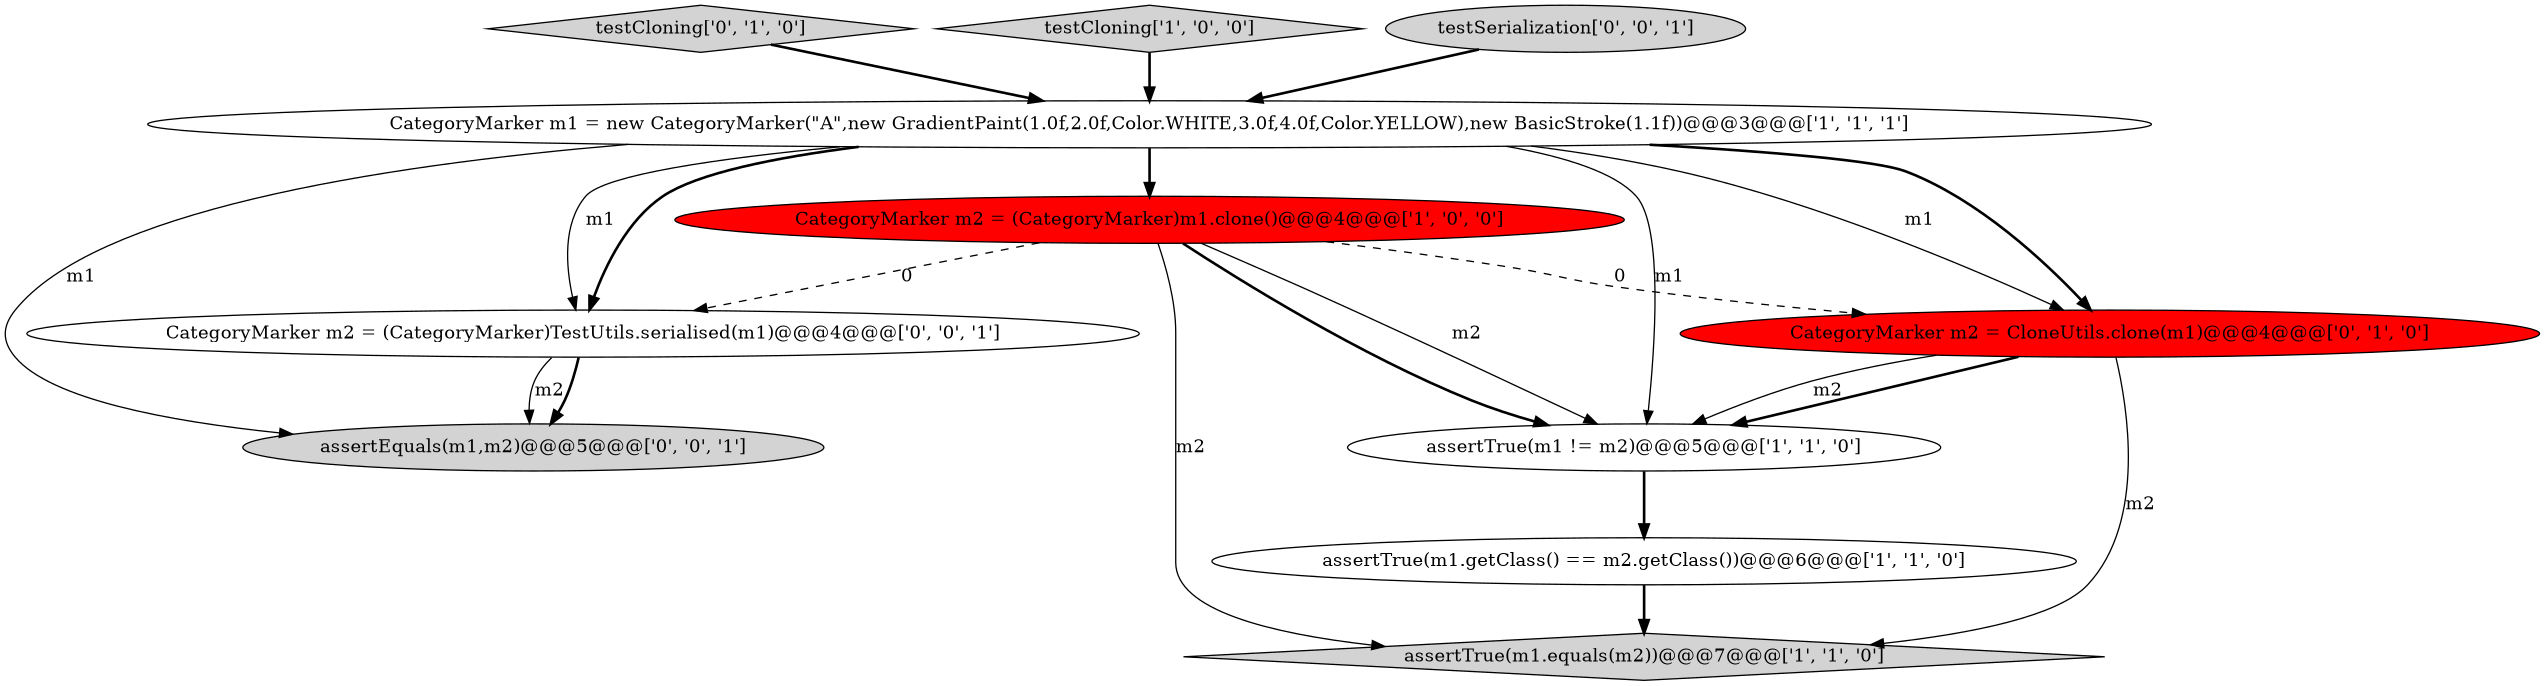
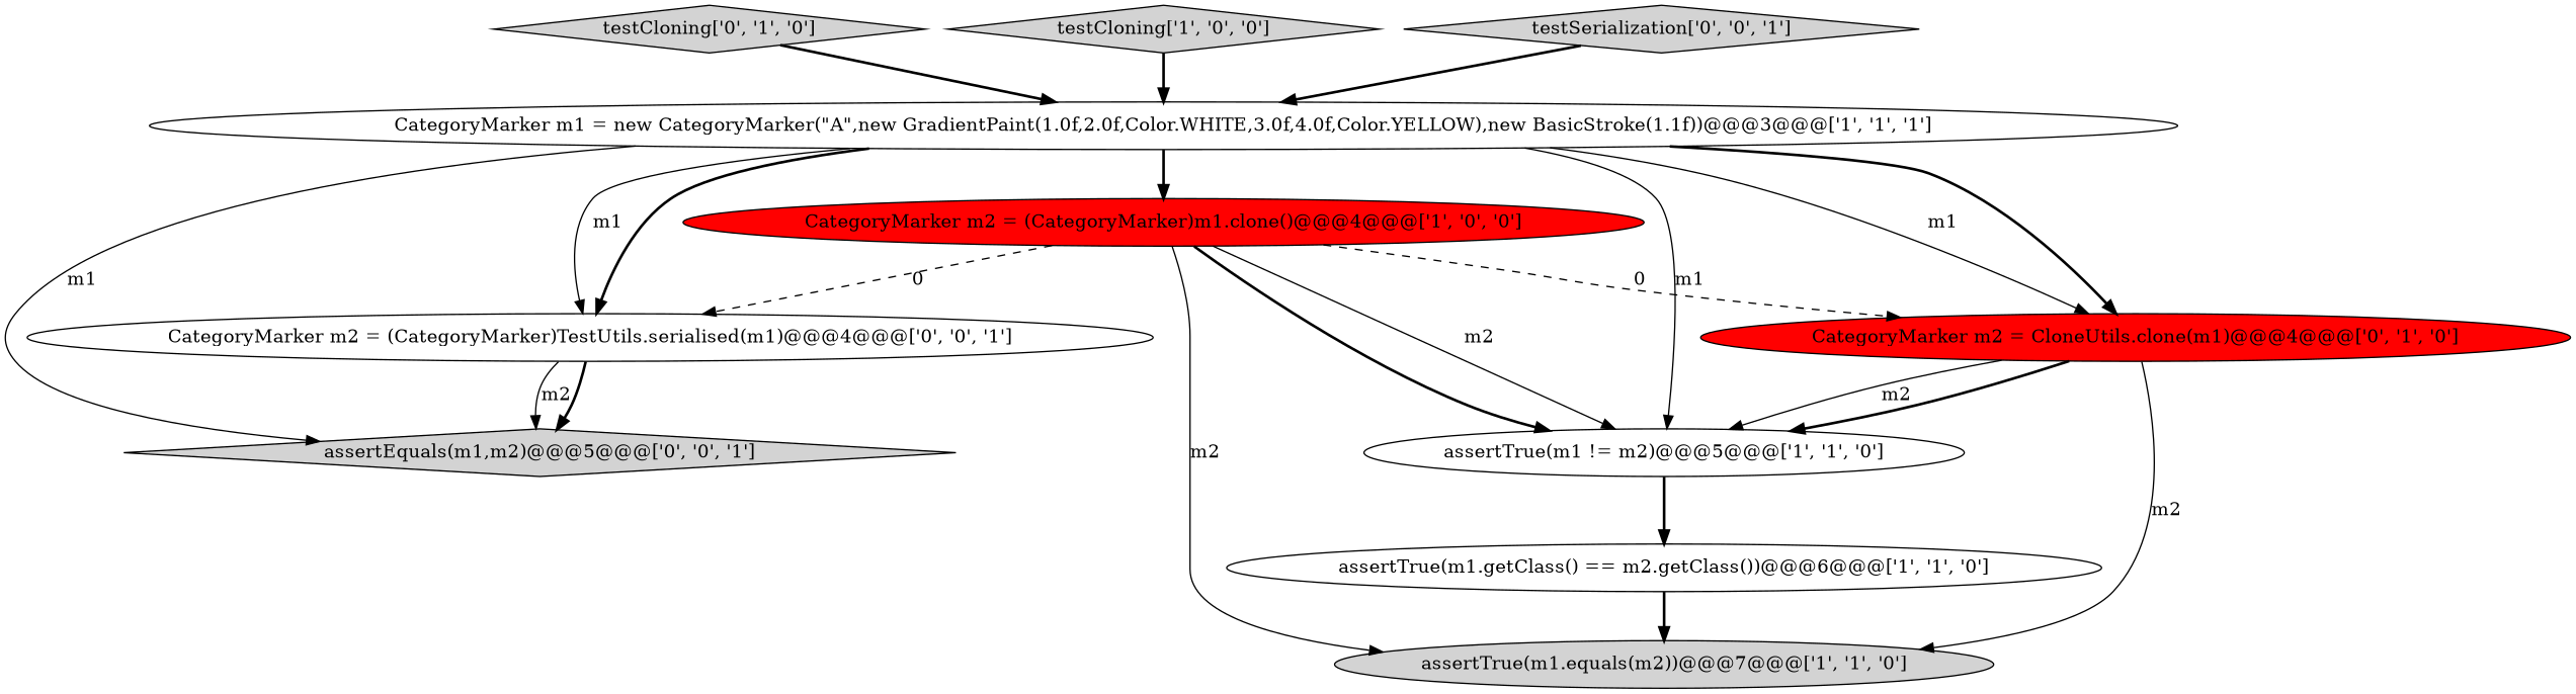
  digraph {
    node [fillcolor=lightgray shape=ellipse style=filled]
    edge [style=bold]
    n1 [label="testCloning['0', '1', '0']" shape=diamond]
    n2 [fillcolor=white label="CategoryMarker m1 = new CategoryMarker(\"A\",new GradientPaint(1.0f,2.0f,Color.WHITE,3.0f,4.0f,Color.YELLOW),new BasicStroke(1.1f))@@@3@@@['1', '1', '1']"]
    n3 [fillcolor=white label="CategoryMarker m2 = (CategoryMarker)TestUtils.serialised(m1)@@@4@@@['0', '0', '1']"]
-   n4 [label="assertEquals(m1,m2)@@@5@@@['0', '0', '1']"]
+   n4 [label="assertEquals(m1,m2)@@@5@@@['0', '0', '1']" shape=diamond]
    n5 [fillcolor=red label="CategoryMarker m2 = (CategoryMarker)m1.clone()@@@4@@@['1', '0', '0']"]
    n6 [fillcolor=white label="assertTrue(m1 != m2)@@@5@@@['1', '1', '0']"]
    n7 [fillcolor=red label="CategoryMarker m2 = CloneUtils.clone(m1)@@@4@@@['0', '1', '0']"]
    n8 [label="testCloning['1', '0', '0']" shape=diamond]
-   n9 [label="assertTrue(m1.equals(m2))@@@7@@@['1', '1', '0']" shape=diamond]
+   n9 [label="assertTrue(m1.equals(m2))@@@7@@@['1', '1', '0']"]
    n10 [fillcolor=white label="assertTrue(m1.getClass() == m2.getClass())@@@6@@@['1', '1', '0']"]
-   n11 [label="testSerialization['0', '0', '1']"]
+   n11 [label="testSerialization['0', '0', '1']" shape=diamond]
    n1 -> n2
    n2 -> n3
    n2 -> n3 [label=m1 style=solid]
    n2 -> n4 [label=m1 style=solid]
    n2 -> n5
    n2 -> n6 [label=m1 style=solid]
    n2 -> n7
    n2 -> n7 [label=m1 style=solid]
    n3 -> n4 [label=m2 style=solid]
    n3 -> n4
    n5 -> n3 [label=0 style=dashed]
    n5 -> n6
    n5 -> n6 [label=m2 style=solid]
    n5 -> n7 [label=0 style=dashed]
    n5 -> n9 [label=m2 style=solid]
    n6 -> n10
    n7 -> n6
    n7 -> n6 [label=m2 style=solid]
    n7 -> n9 [label=m2 style=solid]
    n8 -> n2
    n10 -> n9
    n11 -> n2
  }
